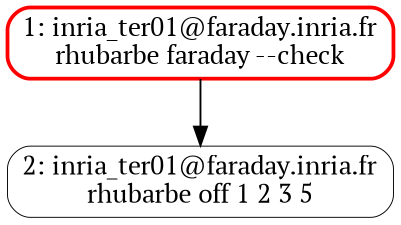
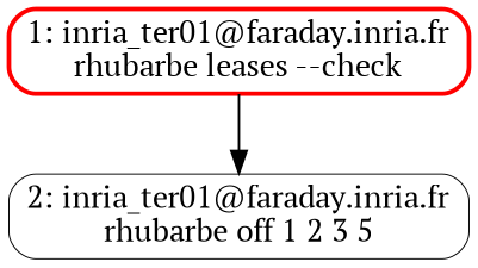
  digraph {
    compound=true
    fontname="PT Serif"
    node [shape=box style=rounded fontname="PT Serif"]
-   n1 [color=red label="1: inria_ter01@faraday.inria.fr\nrhubarbe faraday --check" penwidth=2]
+   n1 [color=red label="1: inria_ter01@faraday.inria.fr\nrhubarbe leases --check" penwidth=2]
    n2 [label="2: inria_ter01@faraday.inria.fr\nrhubarbe off 1 2 3 5" penwidth=0.5]
    n1 -> n2 [fontname="PT Serif"]
  }
